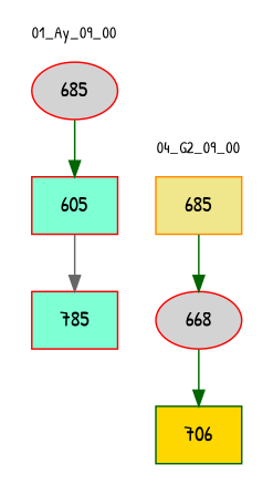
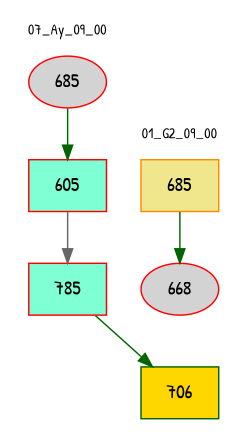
  digraph {
    fontname="Patrick Hand"
    node [color=red fillcolor=lightgrey fontname="Patrick Hand" shape=box style=filled]
    edge [color=darkgreen fontname="Patrick Hand"]
    n1 [label=685 shape=ellipse]
    n2 [fillcolor=aquamarine label=605]
    n3 [fillcolor=aquamarine label=785]
    n4 [color=darkorange fillcolor=khaki label=685]
    n5 [label=668 shape=ellipse]
    n6 [color=darkgreen fillcolor=gold label=706]
    subgraph cluster_1 {
      color=white
      fontsize=10
-     label="01_Ay_09_00"
+     label="07_Ay_09_00"
      n1
      n2
      n3
    }
    subgraph cluster_2 {
      color=white
      fontsize=10
-     label="04_G2_09_00"
+     label="01_G2_09_00"
      n4
      n5
      n6
    }
    n1 -> n2
    n2 -> n3 [color=gray40]
    n4 -> n5
-   n5 -> n6
+   n3 -> n6
  }
